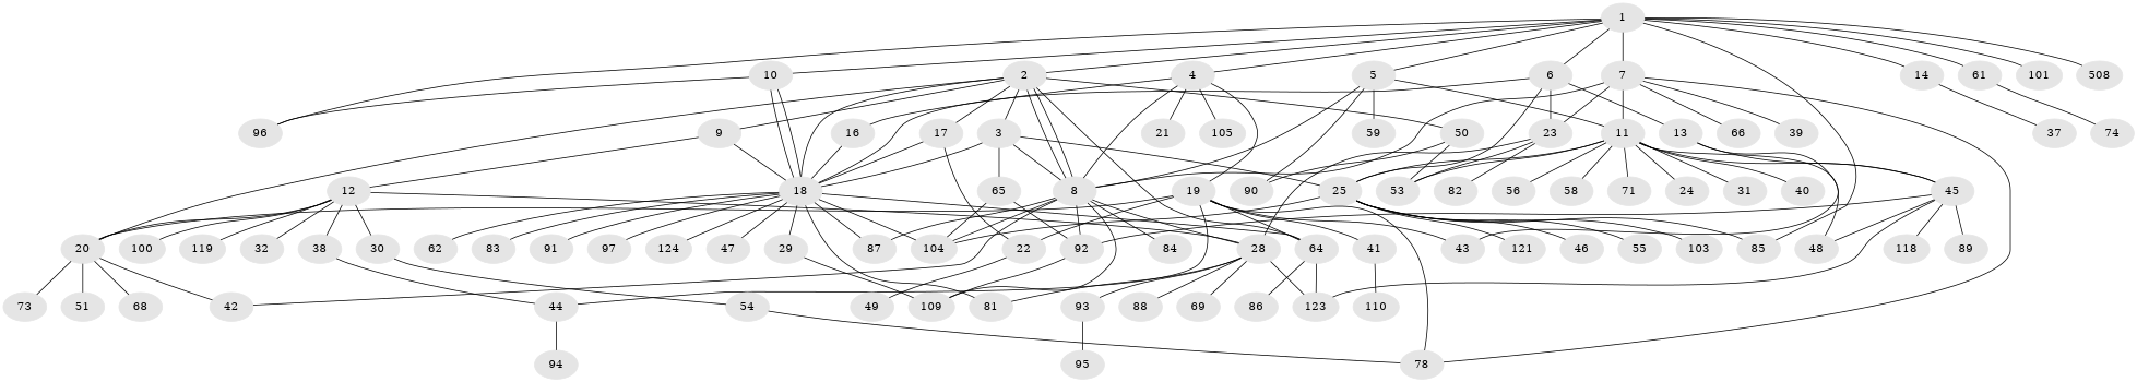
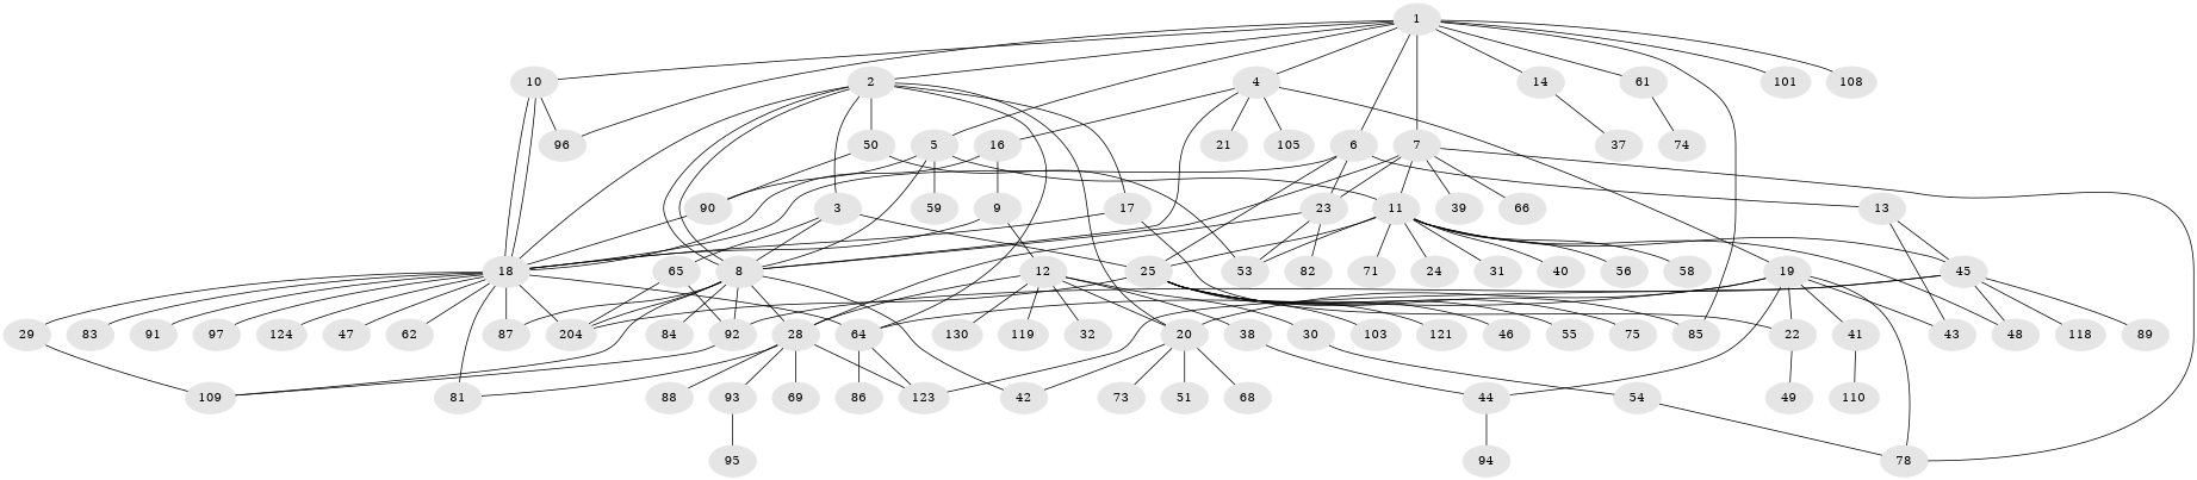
  graph {
    node [color=gray90 style=filled]
    1 [super="+96"]
    2 [super="+70"]
    4
    5 [super="+36"]
    6 [super="+99"]
    7 [super="+33"]
    10 [super="+111"]
    14 [super="+26"]
    61
    85 [super="+126"]
    n11 [label=96]
    101
-   108 [label=508]
+   108
    8 [super="+15"]
    3
    9
    17 [super="+27"]
    18 [super="+107"]
    20 [super="+35"]
    50
    64 [super="+76"]
    16 [super="+63"]
    19 [super="+114"]
    21
    105
    11 [super="+57"]
    59
    90
    25 [super="+72"]
    13 [super="+102"]
    23 [super="+115"]
    39
    66
    78 [super="+117"]
    28 [super="+34"]
    42 [super="+60"]
    n37 [label=87]
    84 [super="+116"]
    92 [super="+127"]
-   104 [super="+120"]
+   104 [super="+120" label=204]
    109
    37
    74
    65 [super="+113"]
    12 [super="+112"]
    22
    29 [super="+77"]
    47
    62
    81 [super="+106"]
    83 [super="+87"]
    91
    97 [super="+125"]
    124
    51
    68
    73
    53 [super="+79"]
    123
    86
    46
    55
+   75
    103
    121
    43
    41
    44 [super="+52"]
    24
    31
    40
    45 [super="+122"]
    48
    56
    58
    71
    82
    69
    88
    93
    30 [super="+80"]
    32
    38
-   100
+   100 [label=130]
    119
    89
    118
    54
    49
    110
    94
    95
    1 -- 2
    1 -- 4
    1 -- 5
    1 -- 6
    1 -- 7 [weight=2]
    1 -- 10
    1 -- 14
    1 -- 61
    1 -- 85
    1 -- n11
    1 -- 101
    1 -- 108
    2 -- 8
    2 -- 8
    2 -- 3
-   2 -- 9
+   16 -- 9
    2 -- 17
    2 -- 18
    2 -- 20
    2 -- 50
    2 -- 64
    4 -- 8
    4 -- 16
    4 -- 19
    4 -- 21
    4 -- 105
    5 -- 8
    5 -- 11
    5 -- 59
    5 -- 90
    6 -- 18
    6 -- 25
    6 -- 13
    6 -- 23
    7 -- 8
    7 -- 11
    7 -- 23
    7 -- 39
    7 -- 66
    7 -- 78
    10 -- n11
    10 -- 18
    10 -- 18
    14 -- 37
    61 -- 74
    8 -- 28
    8 -- 42
    8 -- n37
    8 -- 84
    8 -- 92
    8 -- 104
    8 -- 109
    3 -- 8
-   3 -- 18
+   90 -- 18
    3 -- 25
    3 -- 65
    9 -- 18
    9 -- 12
    17 -- 18
    17 -- 22
    18 -- 64
    18 -- n37
    18 -- 104
    18 -- 29
    18 -- 47
    18 -- 62
    18 -- 81 [weight=2]
    18 -- 83
    18 -- 91
    18 -- 97
    18 -- 124
    20 -- 42
    20 -- 51
    20 -- 68
    20 -- 73
    50 -- 90
    50 -- 53
    64 -- 123
    64 -- 86
    16 -- 18
    19 -- 20
    19 -- 64
    19 -- 78
    19 -- 22
    19 -- 43
    19 -- 41
    19 -- 44
    11 -- 25
    11 -- 53
    11 -- 24
    11 -- 31
    11 -- 40
    11 -- 45
    11 -- 48
    11 -- 56
    11 -- 58
    11 -- 71
    25 -- 85
    25 -- 104
    25 -- 46
    25 -- 55
+   25 -- 75
    25 -- 103
    25 -- 121
    13 -- 43
    13 -- 45
    23 -- 28
    23 -- 53
    23 -- 82
    28 -- 81
    28 -- 123
    28 -- 69
    28 -- 88
    28 -- 93
    92 -- 109
    65 -- 92
    65 -- 104
    12 -- 20
    12 -- 28
    12 -- 30
    12 -- 32
    12 -- 38
    12 -- 100
    12 -- 119
    22 -- 49
    29 -- 109 [weight=2]
    41 -- 110
    44 -- 94
    45 -- 92
    45 -- 123
    45 -- 48
    45 -- 89
    45 -- 118
    93 -- 95
    30 -- 54
    38 -- 44
    54 -- 78
  }
